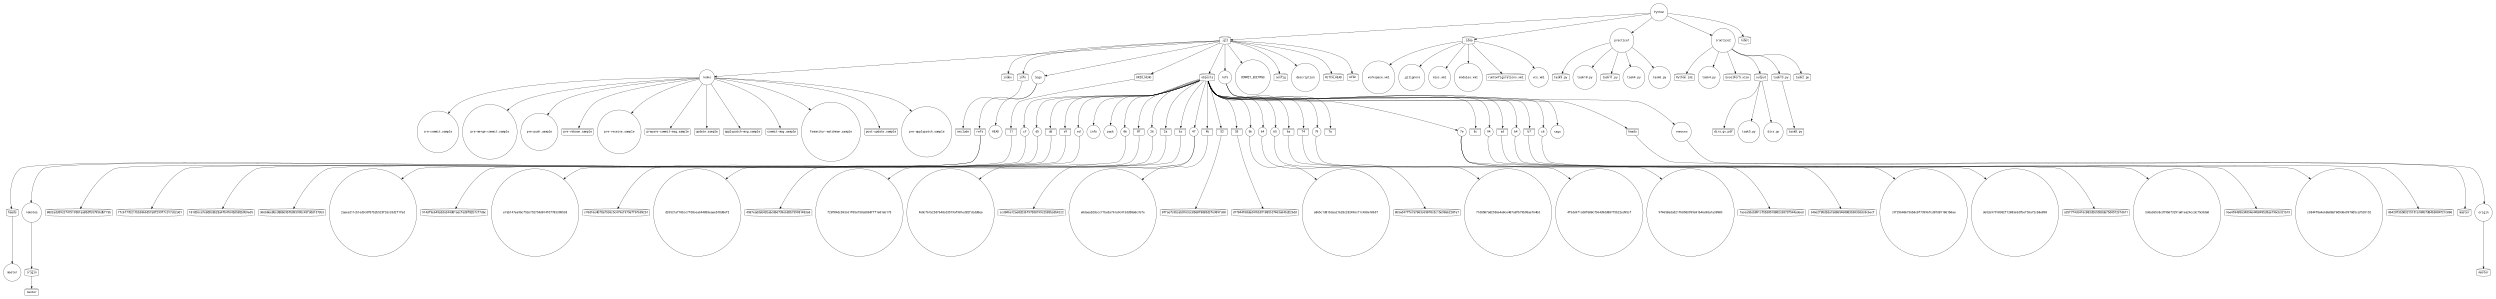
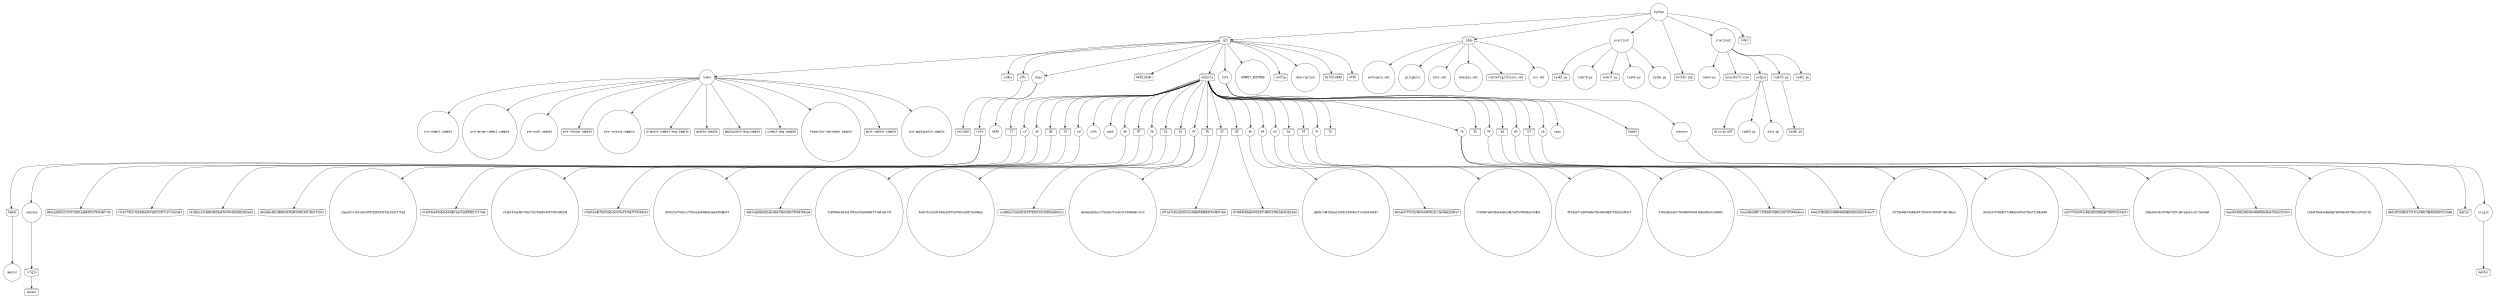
  digraph {
    fontname="Roboto Mono"
    node [fontname="Roboto Mono" shape=cylinder]
    edge [fontname="Roboto Mono"]
    n1 [label=Python shape=circle]
    n2 [label=".git"]
    n3 [label=".idea"]
    n4 [label=practice1 shape=circle]
    n5 [label=practice2 shape=circle]
    n6 [label="Python.iml"]
    n7 [label=robot]
    n8 [label=COMMIT_EDITMSG shape=circle]
    n9 [label=config]
    n10 [label=description shape=circle]
    n11 [label=FETCH_HEAD]
    n12 [label=HEAD]
    n13 [label=hooks shape=circle]
    n14 [label=index]
    n15 [label=info]
    n16 [label=logs shape=circle]
    n17 [label=objects]
    n18 [label=ORIG_HEAD]
    n19 [label=refs shape=circle]
    n20 [label=".gitignore" shape=circle]
    n21 [label="misc.xml" shape=circle]
    n22 [label="modules.xml" shape=circle]
    n23 [label="runConfigurations.xml"]
    n24 [label="vcs.xml" shape=circle]
    n25 [label="workspace.xml" shape=circle]
    n26 [label="task10.py" shape=circle]
    n27 [label="task11.py"]
    n28 [label="task4.py" shape=circle]
    n29 [label="task6.py" shape=circle]
    n30 [label="task9.py"]
    n31 [label="ExcelFor5.xlsx"]
    n32 [label=output]
    n33 [label="task13.py"]
    n34 [label="task2.py"]
    n35 [label="task4.py" shape=circle]
    n36 [label="applypatch-msg.sample"]
    n37 [label="commit-msg.sample"]
    n38 [label="fsmonitor-watchman.sample" shape=circle]
    n39 [label="post-update.sample"]
    n40 [label="pre-applypatch.sample" shape=circle]
    n41 [label="pre-commit.sample" shape=circle]
    n42 [label="pre-merge-commit.sample" shape=circle]
    n43 [label="pre-push.sample" shape=circle]
    n44 [label="pre-rebase.sample"]
    n45 [label="pre-receive.sample" shape=circle]
    n46 [label="prepare-commit-msg.sample"]
    n47 [label="update.sample"]
    n48 [label=exclude]
    n49 [label=HEAD shape=circle]
    n50 [label=refs]
    n51 [label=06 shape=circle]
    n52 [label=07]
    n53 [label=21]
    n54 [label=26 shape=circle]
    n55 [label="2a"]
    n56 [label="3a"]
    n57 [label=47 shape=circle]
    n58 [label="4b"]
    n59 [label=52]
    n60 [label=55]
    n61 [label=56 shape=circle]
    n62 [label=64 shape=circle]
    n63 [label=65 shape=circle]
    n64 [label="6a"]
    n65 [label=74]
    n66 [label=79 shape=circle]
    n67 [label="7a"]
    n68 [label="7e" shape=circle]
    n69 [label="8c"]
    n70 [label=94 shape=circle]
    n71 [label=ad]
    n72 [label=b4 shape=circle]
    n73 [label=b7]
    n74 [label=c6 shape=circle]
    n75 [label=cf shape=circle]
    n76 [label=d5 shape=circle]
    n77 [label=dd]
    n78 [label=e9]
    n79 [label=ed shape=circle]
    n80 [label=info shape=circle]
    n81 [label=pack shape=circle]
    n82 [label=heads]
    n83 [label=remotes shape=circle]
    n84 [label=tags shape=circle]
    n85 [label=heads]
    n86 [label=remotes shape=circle]
    n87 [label=master shape=circle]
    n88 [label=origin]
    n89 [label=master]
    n90 [label=e7ab147ea9bcf52e752754d014fdf783398538 shape=circle]
    n91 [label=c70d16e4bf8e7536c5c479e1979aff6f6892b1]
    n92 [label="0032add59c2f47319581aa05dfb57956dbf73b"]
    n93 [label=d33521af10bcc7fd8cea344038eaaeb78d0ef5 shape=circle]
    n94 [label="4587eaddeb42ba6c066f39e683b739981483a8"]
    n95 [label=f28f04dcb93c61f05e758a3868fff1e01eb175 shape=circle]
    n96 [label="468cf67a2b57648cd3579af901ed82fcbdd0ea" shape=circle]
    n97 [label=ecd846e12ae0d236f97588199c2583ba5b4222]
    n98 [label=e8daeab28ccc71be5a761a9c413dd50a0c7efe shape=circle]
    n99 [label="0ffaefc3bcab8163cc0b60f8005d3fe989fc80"]
    n100 [label=d7f844f60dad476b8710851df463e64bd226dd]
    n101 [label=a865c1d81b3aa21620c282496c71c438e1065f shape=circle]
    n102 [label="8b5ed47ffe7a7063c69070c5c15e90a6220fa7"]
    n103 [label="71d8507a02556e4e0ce407a07b79b90ae764bd" shape=circle]
    n104 [label="4f3de9f1cd0f600cf364d9dd887f3b22ed95cf" shape=circle]
    n105 [label="9f4650ada521f68503999a91646e98a1a30903" shape=circle]
    n106 [label="7acea53eb091cf5b30518802c3073f544adeed"]
    n107 [label=de52e97910302f12083e3dfbef53a72cb8e890 shape=circle]
    n108 [label="046e2f05db3a7a0865460803b69336dc8c6ecf"]
    n109 [label=c9f296406736b8c0f73996fcd07d011061b0ae shape=circle]
    n110 [label=a25f7f4cb416c083d265558da75d457237d671]
    n111 [label="3c0a365c8cd79b6f3291a01ea24ccdc75c0de0" shape=circle]
    n112 [label="9ae459483634854e4450495d5ae796cb321b19"]
    n113 [label=c3844f8e4e68a08af0d9d6e9978d5ca7533152 shape=circle]
    n114 [label="0b428f3b503215151a104bfd04b6984f27c006"]
    n115 [label="7fc6777b211bb6966557a0f299f7c317cb2dd1"]
    n116 [label="181026ce7e8d8c8b28a4fb4764b3502b9b9ed5"]
    n117 [label="366b0ee8bcd886b9bfb893995c43fddd1573b3"]
    n118 [label="2aaee211cb1ed3c0f07b2b525f26c33d2f1fad" shape=circle]
    n119 [label="914df9e649a5dcd44d81aecfed8f82bfcf7d6c"]
    n120 [label=master]
    n121 [label=origin shape=circle]
    n122 [label=master]
    n123 [label="task5.py" shape=circle]
    n124 [label="dirs.gv" shape=circle]
    n125 [label="dirs.gv.pdf"]
    n126 [label="task8.py"]
    n1 -> n2
    n1 -> n3
    n1 -> n4
    n1 -> n5
-   n5 -> n6
+   n1 -> n6
    n1 -> n7
    n2 -> n8
    n2 -> n9
    n2 -> n10
    n2 -> n11
    n2 -> n12
    n2 -> n13
    n2 -> n14
    n2 -> n15
    n2 -> n16
    n2 -> n17
    n2 -> n18
    n2 -> n19
    n3 -> n20
    n3 -> n21
    n3 -> n22
    n3 -> n23
    n3 -> n24
    n3 -> n25
    n4 -> n26
    n4 -> n27
    n4 -> n28
    n4 -> n29
    n4 -> n30
    n5 -> n31
    n5 -> n32
    n5 -> n33
    n5 -> n34
    n5 -> n35
    n13 -> n36
    n13 -> n37
    n13 -> n38
    n13 -> n39
    n13 -> n40
    n13 -> n41
    n13 -> n42
    n13 -> n43
    n13 -> n44
    n13 -> n45
    n13 -> n46
    n13 -> n47
    n15 -> n48
    n16 -> n49
    n16 -> n50
    n17 -> n51
    n17 -> n52
-   n18 -> n53
+   n17 -> n53
    n17 -> n54
    n17 -> n55
    n17 -> n56
    n17 -> n57
    n17 -> n58
    n17 -> n59
    n17 -> n60
    n17 -> n61
    n17 -> n62
    n17 -> n63
    n17 -> n64
    n17 -> n65
    n17 -> n66
    n17 -> n67
    n17 -> n68
    n17 -> n69
    n17 -> n70
    n17 -> n71
    n17 -> n72
    n17 -> n73
    n17 -> n74
    n17 -> n75
    n17 -> n76
    n17 -> n77
    n17 -> n78
    n17 -> n79
    n17 -> n80
    n17 -> n81
    n19 -> n82
    n19 -> n83
    n19 -> n84
    n32 -> n123
    n32 -> n124
    n32 -> n125
    n33 -> n126
    n50 -> n85
    n50 -> n86
    n51 -> n90
    n52 -> n91
    n53 -> n92
    n54 -> n93
    n55 -> n94
    n56 -> n95
    n57 -> n96
    n57 -> n97
    n58 -> n98
    n59 -> n99
    n60 -> n100
    n61 -> n101
    n62 -> n102
    n63 -> n103
    n64 -> n104
    n65 -> n105
    n66 -> n106
    n68 -> n107
    n68 -> n108
    n68 -> n109
    n70 -> n110
    n71 -> n111
    n72 -> n112
    n73 -> n113
    n74 -> n114
    n75 -> n115
    n76 -> n116
    n77 -> n117
    n78 -> n118
    n79 -> n119
    n82 -> n120
    n83 -> n121
    n85 -> n87
    n86 -> n88
    n88 -> n89
    n121 -> n122
  }
